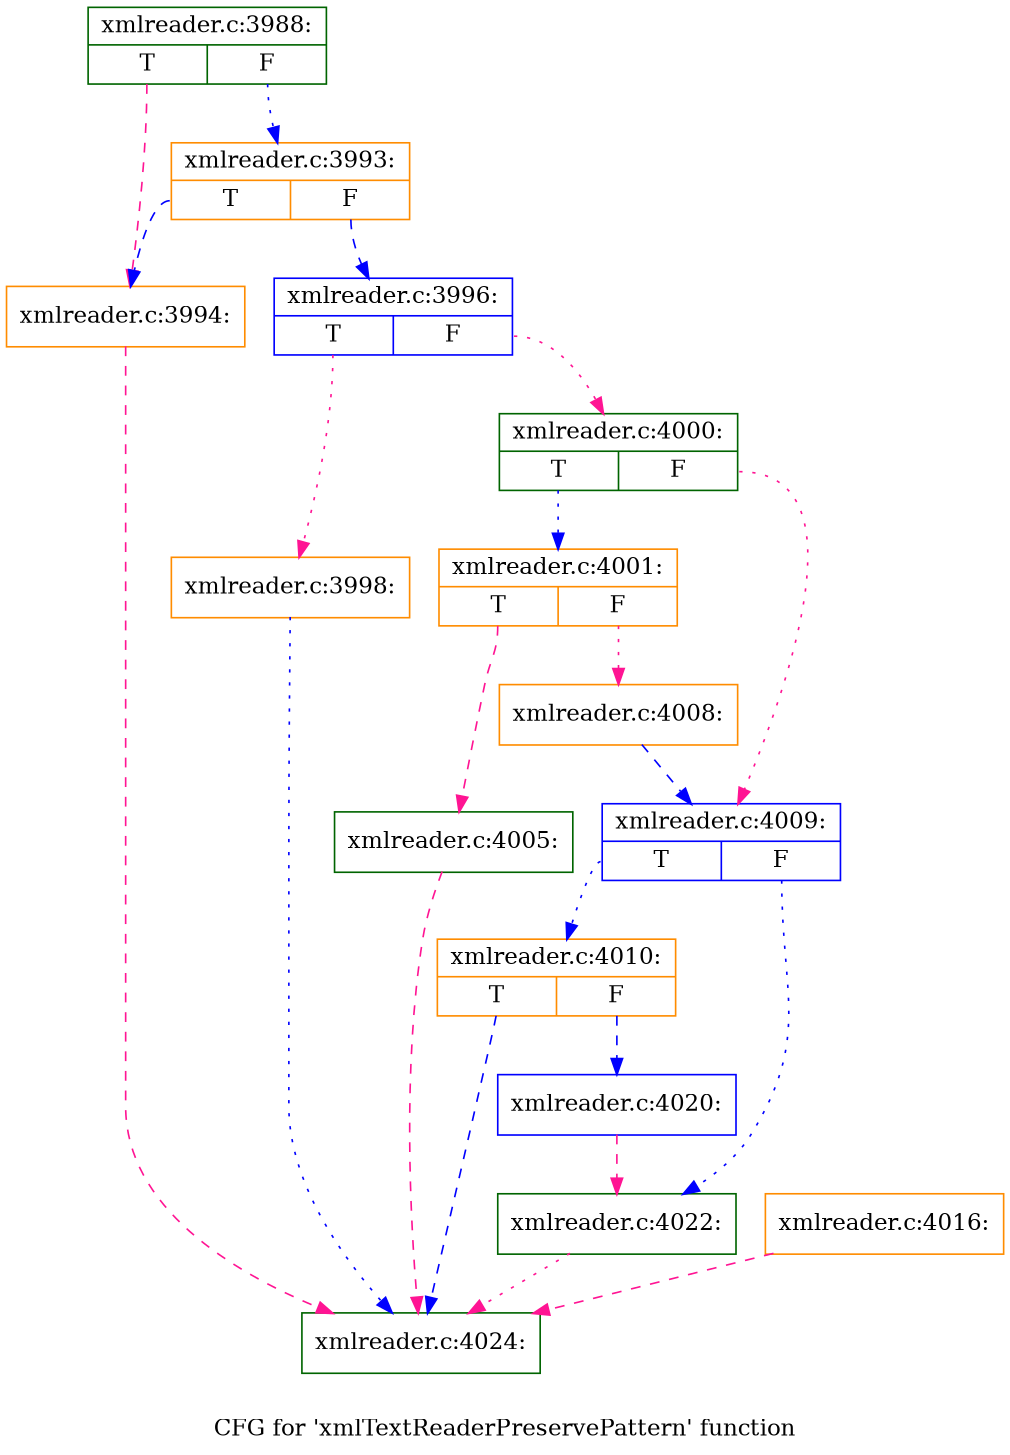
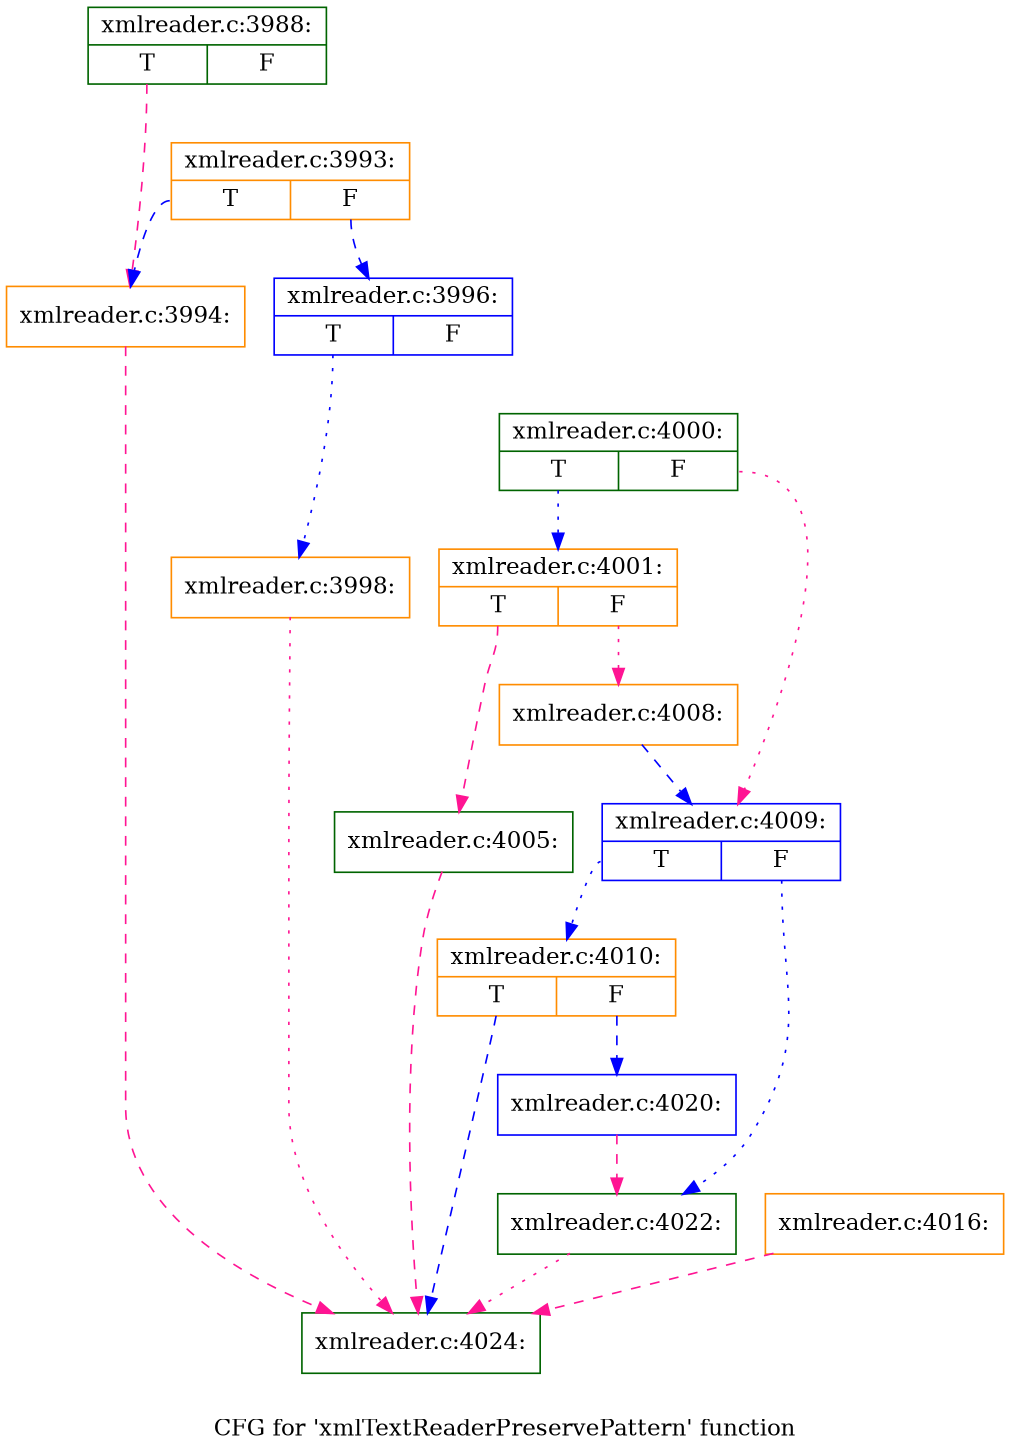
  digraph {
    label="CFG for 'xmlTextReaderPreservePattern' function"
    node [color=darkorange shape=record]
    edge [color=deeppink style=dashed]
    n1 [color=darkgreen label="{xmlreader.c:3988:|{<s0>T|<s1>F}}"]
    n2 [label="{xmlreader.c:3994:}"]
    n3 [label="{xmlreader.c:3993:|{<s0>T|<s1>F}}"]
    n4 [color=darkgreen label="{xmlreader.c:4024:}"]
    n5 [color=blue label="{xmlreader.c:3996:|{<s0>T|<s1>F}}"]
    n6 [label="{xmlreader.c:3998:}"]
    n7 [color=darkgreen label="{xmlreader.c:4000:|{<s0>T|<s1>F}}"]
    n8 [label="{xmlreader.c:4001:|{<s0>T|<s1>F}}"]
    n9 [color=blue label="{xmlreader.c:4009:|{<s0>T|<s1>F}}"]
    n10 [color=darkgreen label="{xmlreader.c:4005:}"]
    n11 [label="{xmlreader.c:4008:}"]
    n12 [label="{xmlreader.c:4010:|{<s0>T|<s1>F}}"]
    n13 [color=darkgreen label="{xmlreader.c:4022:}"]
    n14 [color=blue label="{xmlreader.c:4020:}"]
    n15 [label="{xmlreader.c:4016:}"]
    n1 -> n2 [tailport=s0]
-   n1 -> n3 [color=blue style=dotted tailport=s1]
    n2 -> n4
    n3 -> n2 [color=blue tailport=s0]
    n3 -> n5 [color=blue tailport=s1]
-   n5 -> n6 [style=dotted tailport=s0]
-   n5 -> n7 [style=dotted tailport=s1]
-   n6 -> n4 [color=blue style=dotted]
+   n5 -> n6 [color=blue style=dotted tailport=s0]
+   n6 -> n4 [style=dotted]
    n7 -> n8 [color=blue style=dotted tailport=s0]
    n7 -> n9 [style=dotted tailport=s1]
    n8 -> n10 [tailport=s0]
    n8 -> n11 [style=dotted tailport=s1]
    n9 -> n12 [color=blue style=dotted tailport=s0]
    n9 -> n13 [color=blue style=dotted tailport=s1]
    n10 -> n4
    n11 -> n9 [color=blue]
    n12 -> n4 [color=blue tailport=s0]
    n12 -> n14 [color=blue tailport=s1]
    n13 -> n4 [style=dotted]
    n14 -> n13
    n15 -> n4
  }
